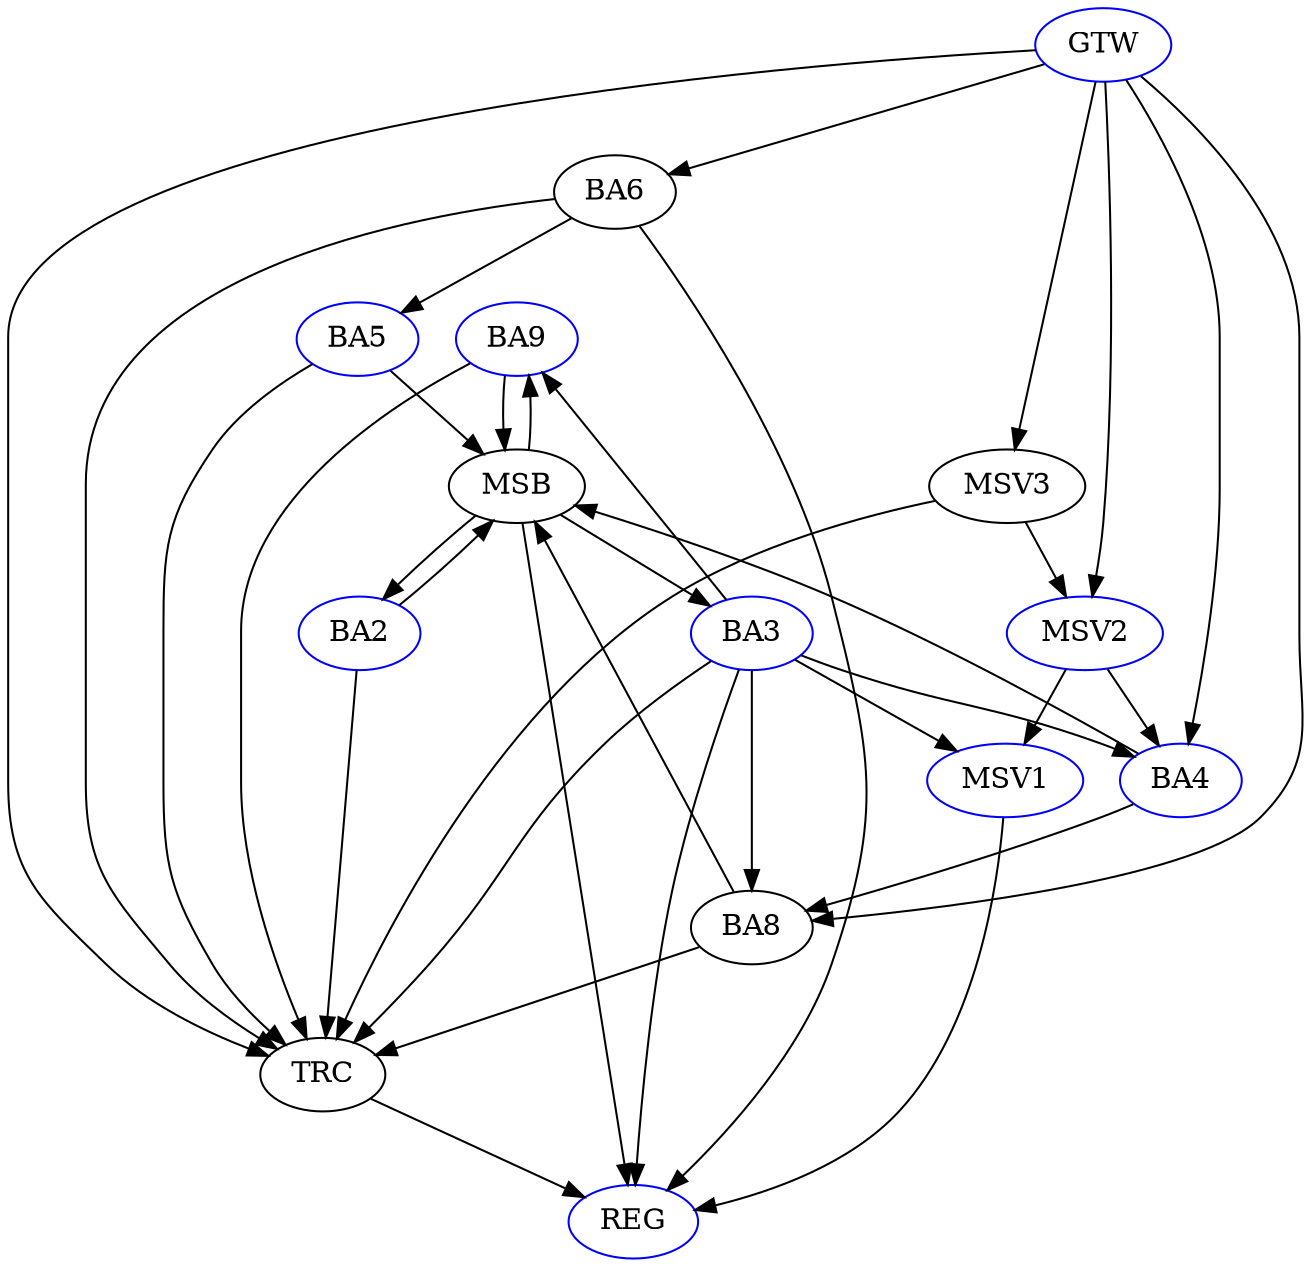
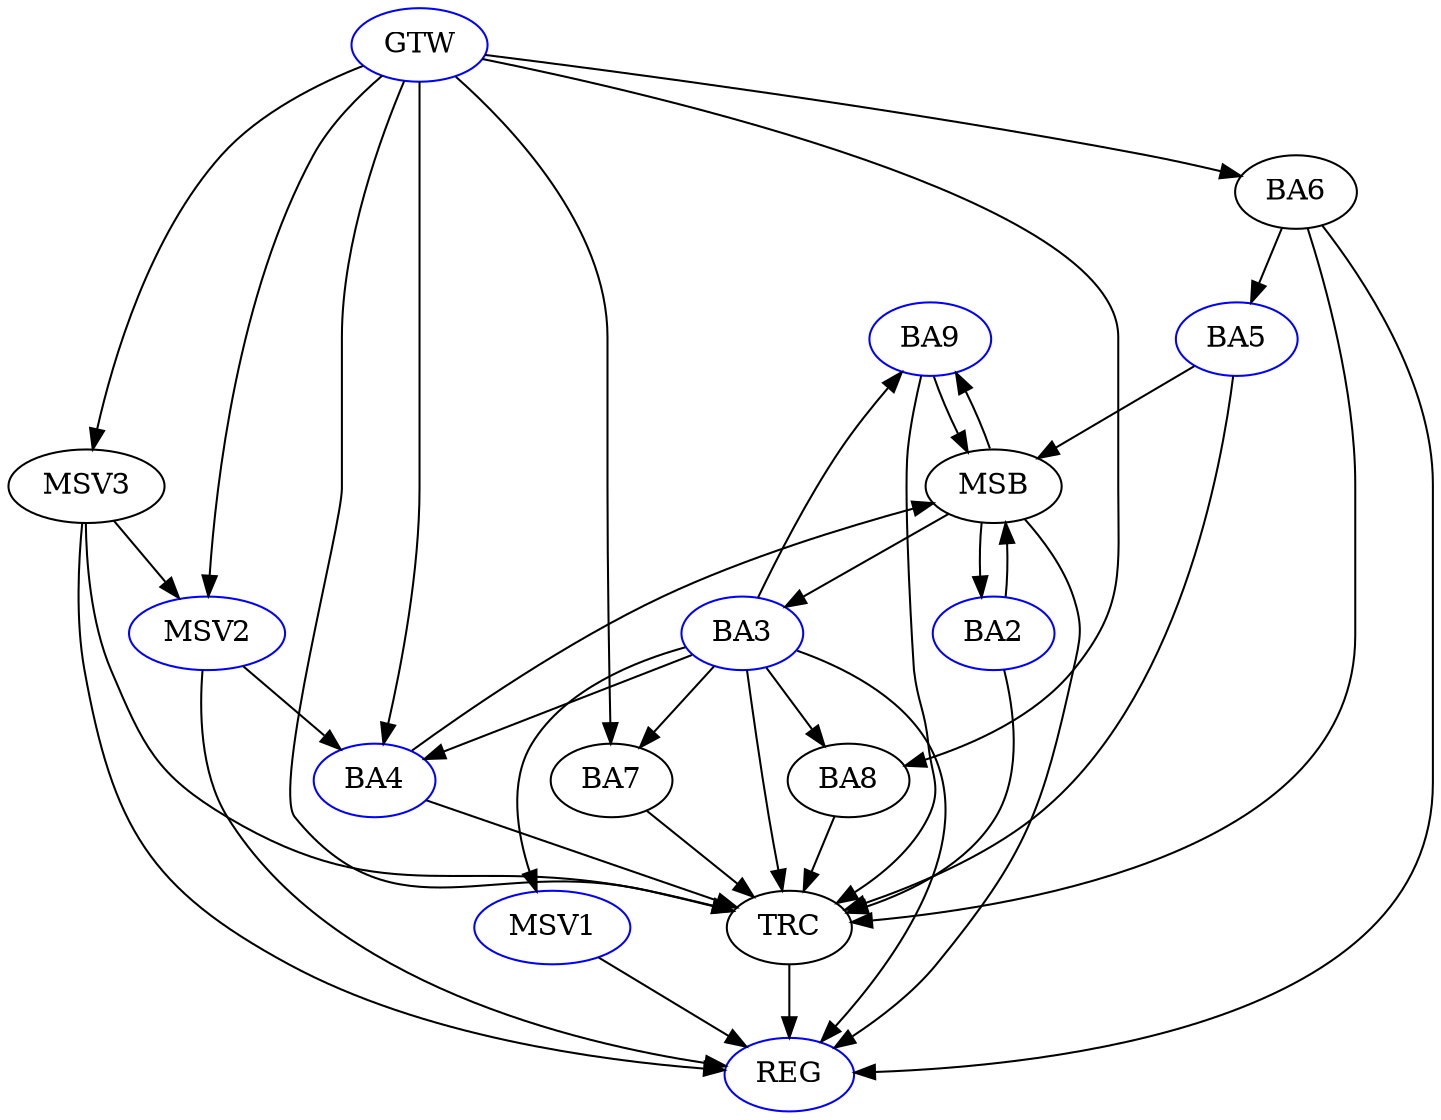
  strict digraph {
    node [color=blue]
    n1 [label=BA9]
    n2 [color=black label=MSB]
    n3 [color=black label=TRC]
    n4 [label=BA2]
    n5 [label=BA3]
    n6 [label=REG]
    n7 [label=BA4]
+   n8 [color=black label=BA7]
    n9 [color=black label=BA8]
    n10 [label=MSV1]
    n11 [label=BA5]
    n12 [color=black label=BA6]
    n13 [label=GTW]
    n14 [label=MSV2]
    n15 [color=black label=MSV3]
    n1 -> n2
    n1 -> n3
    n2 -> n1
    n2 -> n4
    n2 -> n5
    n2 -> n6
    n3 -> n6
    n4 -> n2
    n4 -> n3
    n5 -> n1
    n5 -> n3
    n5 -> n6
    n5 -> n7
+   n5 -> n8
    n5 -> n9
    n5 -> n10
    n7 -> n2
-   n7 -> n9
-   n9 -> n2
+   n7 -> n3
+   n8 -> n3
    n9 -> n3
    n10 -> n6
    n11 -> n2
    n11 -> n3
    n12 -> n3
    n12 -> n6
    n12 -> n11
    n13 -> n3
    n13 -> n7
+   n13 -> n8
    n13 -> n9
    n13 -> n12
    n13 -> n14
    n13 -> n15
-   n14 -> n10
+   n14 -> n6
    n14 -> n7
    n15 -> n3
+   n15 -> n6
    n15 -> n14
  }
